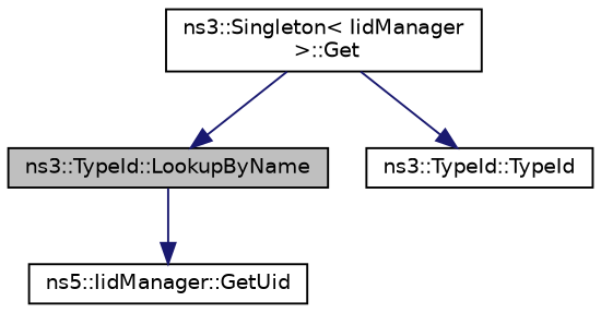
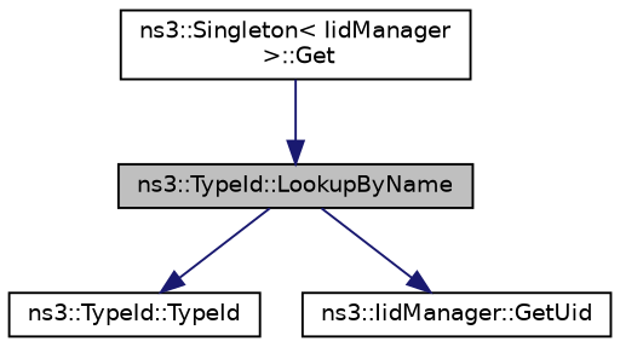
  digraph {
    rankdir=TB
    node [color=black fillcolor=white fontname=Helvetica fontsize=10 shape=record style=filled]
    edge [color=midnightblue fontname=Helvetica fontsize=10 labelfontname=Helvetica labelfontsize=10 style=solid]
    n1 [fillcolor=grey75 fontcolor=black height=0.2 label="ns3::TypeId::LookupByName" width=0.4]
    n2 [height=0.2 label="ns3::TypeId::TypeId" width=0.4]
-   n3 [height=0.2 label="ns5::IidManager::GetUid" width=0.4]
+   n3 [height=0.2 label="ns3::IidManager::GetUid" width=0.4]
    n4 [height=0.2 label="ns3::Singleton\< IidManager\l \>::Get" width=0.4]
-   n4 -> n2
+   n1 -> n2
    n1 -> n3
    n4 -> n1
  }
